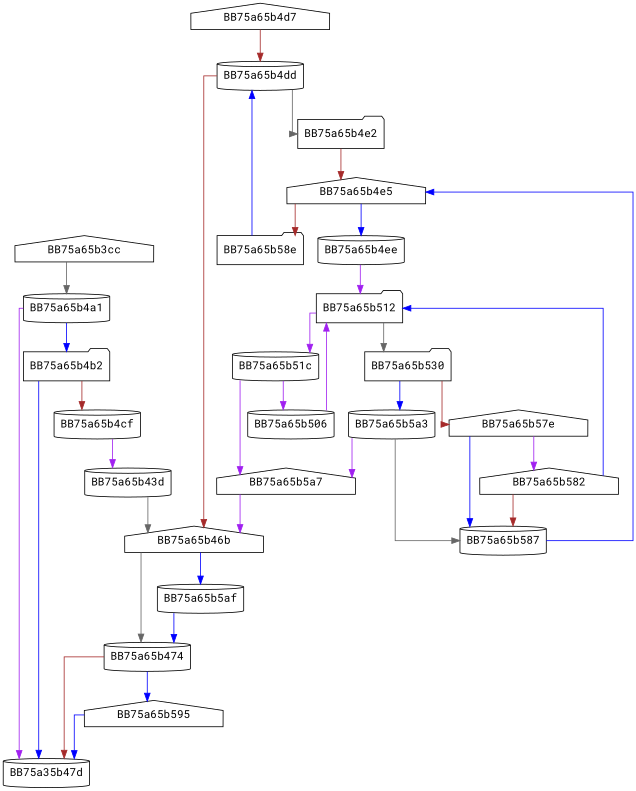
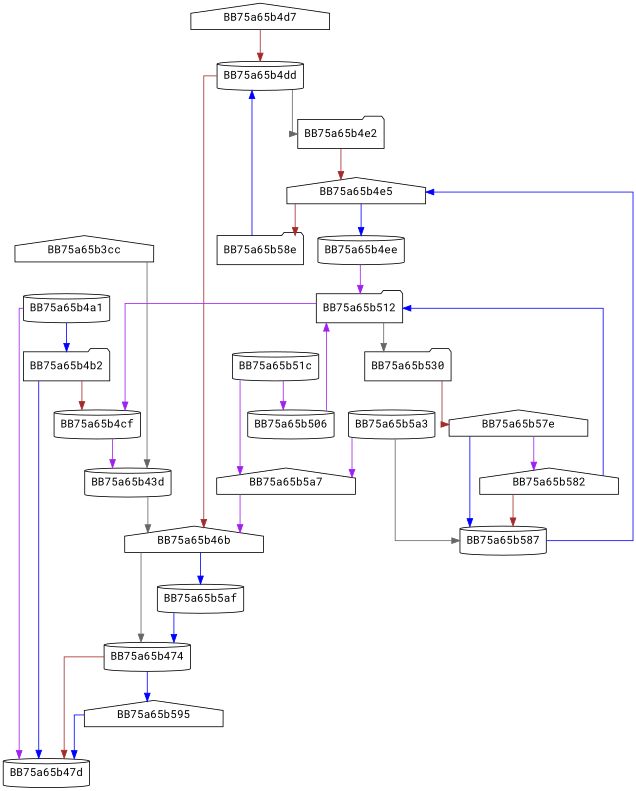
  digraph {
    fontname="Roboto Mono"
    splines=ortho
    node [fontname="Roboto Mono" shape=cylinder]
    edge [color=blue fontname="Roboto Mono"]
    BB75a65b3cc [shape=house]
    BB75a65b4a1
-   BB75a65b47d [label=BB75a35b47d]
+   BB75a65b47d
    BB75a65b4b2 [shape=folder]
    BB75a65b4cf
    BB75a65b46b [shape=house]
    BB75a65b43d
    BB75a65b5af
    BB75a65b474
    BB75a65b595 [shape=house]
    BB75a65b4d7 [shape=house]
    BB75a65b4dd
    BB75a65b4e2 [shape=folder]
    BB75a65b4e5 [shape=house]
    BB75a65b58e [shape=folder]
    BB75a65b4ee
    BB75a65b512 [shape=folder]
    BB75a65b530 [shape=folder]
    BB75a65b51c
    BB75a65b5a3
    BB75a65b57e [shape=house]
    BB75a65b5a7 [shape=house]
    n23 [label=BB75a65b506]
    BB75a65b587
    BB75a65b582 [shape=house]
-   BB75a65b3cc -> BB75a65b4a1 [color=gray40]
+   BB75a65b3cc -> BB75a65b43d [color=gray40]
    BB75a65b4a1 -> BB75a65b47d [color=purple]
    BB75a65b4a1 -> BB75a65b4b2
    BB75a65b4b2 -> BB75a65b47d
    BB75a65b4b2 -> BB75a65b4cf [color=brown]
    BB75a65b4cf -> BB75a65b43d [color=purple]
    BB75a65b46b -> BB75a65b5af
    BB75a65b46b -> BB75a65b474 [color=gray40]
    BB75a65b43d -> BB75a65b46b [color=gray40]
    BB75a65b5af -> BB75a65b474
    BB75a65b474 -> BB75a65b47d [color=brown]
    BB75a65b474 -> BB75a65b595
    BB75a65b595 -> BB75a65b47d
    BB75a65b4d7 -> BB75a65b4dd [color=brown]
    BB75a65b4dd -> BB75a65b46b [color=brown]
    BB75a65b4dd -> BB75a65b4e2 [color=gray40]
    BB75a65b4e2 -> BB75a65b4e5 [color=brown]
    BB75a65b4e5 -> BB75a65b58e [color=brown]
    BB75a65b4e5 -> BB75a65b4ee
    BB75a65b58e -> BB75a65b4dd
    BB75a65b4ee -> BB75a65b512 [color=purple]
    BB75a65b512 -> BB75a65b530 [color=gray40]
-   BB75a65b512 -> BB75a65b51c [color=purple]
-   BB75a65b530 -> BB75a65b5a3
+   BB75a65b512 -> BB75a65b4cf [color=purple]
    BB75a65b530 -> BB75a65b57e [color=brown]
    BB75a65b51c -> BB75a65b5a7 [color=purple]
    BB75a65b51c -> n23 [color=purple]
    BB75a65b5a3 -> BB75a65b5a7 [color=purple]
    BB75a65b5a3 -> BB75a65b587 [color=gray40]
    BB75a65b57e -> BB75a65b587
    BB75a65b57e -> BB75a65b582 [color=purple]
    BB75a65b5a7 -> BB75a65b46b [color=purple]
    n23 -> BB75a65b512 [color=purple]
    BB75a65b587 -> BB75a65b4e5
    BB75a65b582 -> BB75a65b512
    BB75a65b582 -> BB75a65b587 [color=brown]
  }
